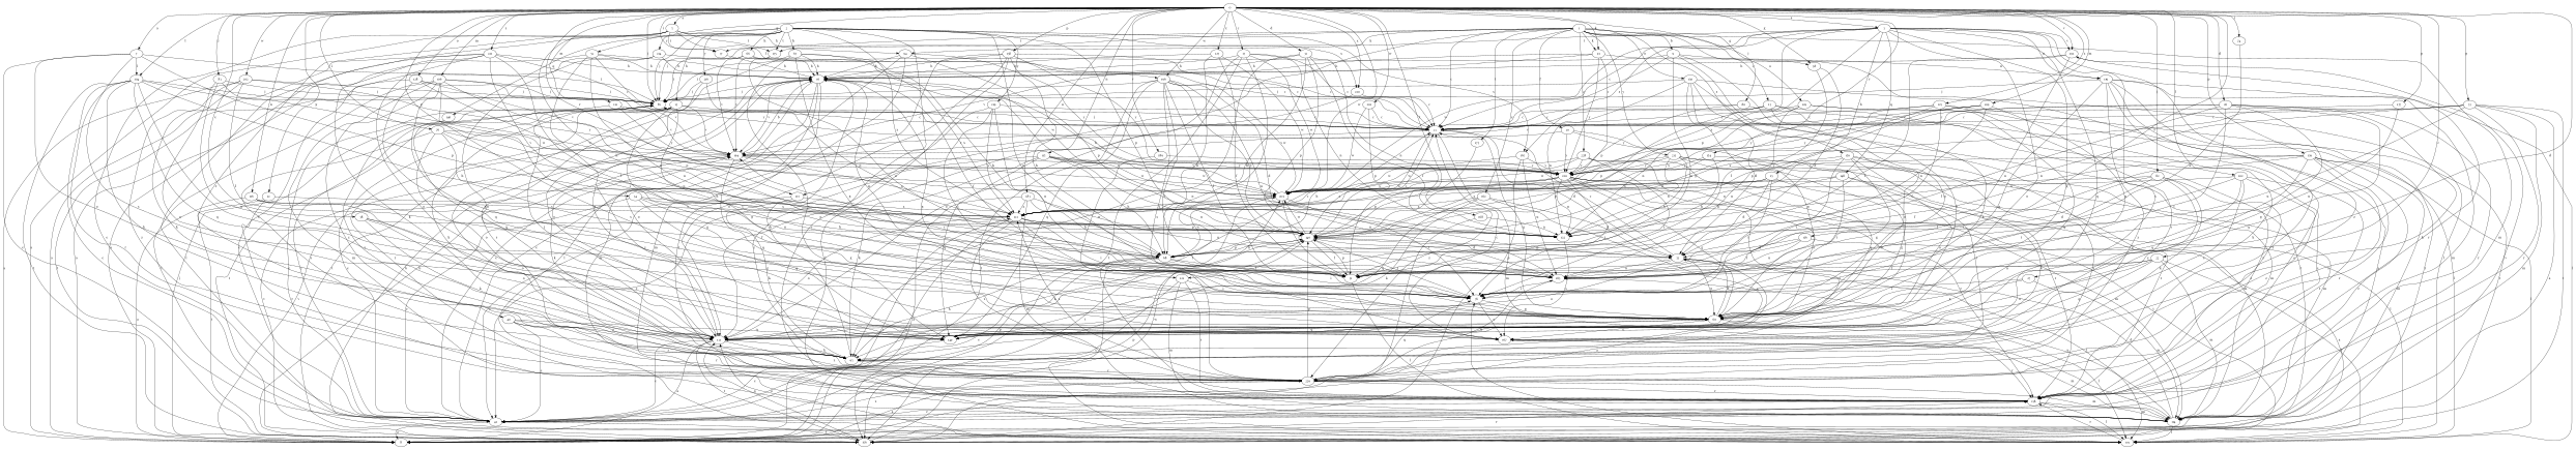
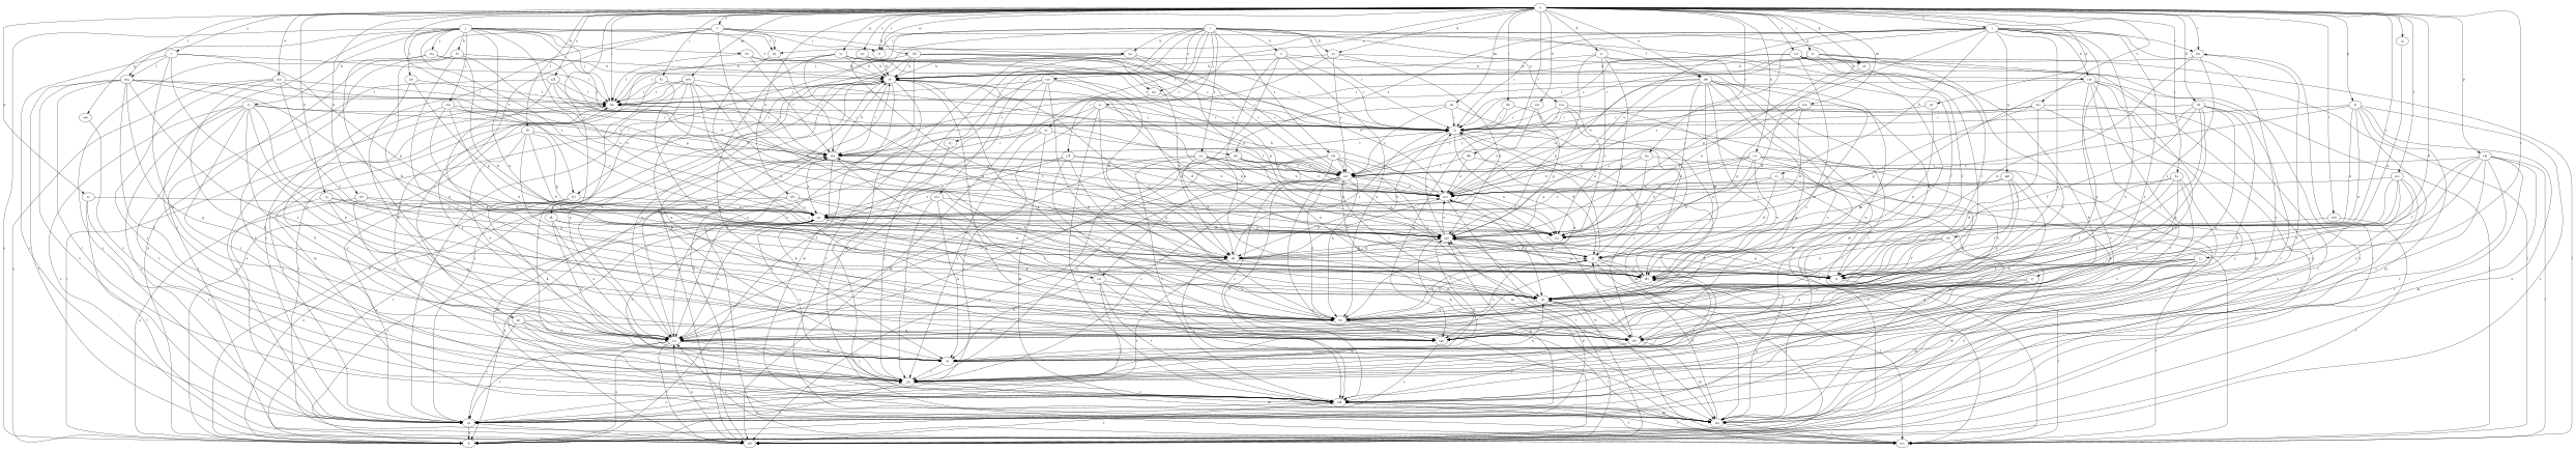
  strict digraph {
    fontname="Playfair Display"
    node [fontname="Playfair Display"]
    edge [fontname="Playfair Display"]
    0
    3
    5
    7
    17
    22
    26
    27
    31
    38
    52
    53
    54
    55
    58
    74
    76
    77
    80
    82
    83
    86
    91
    102
    104
    106
    109
    111
    115
    116
    128
    137
    138
    139
    154
    156
    157
    168
    183
    189
    192
    196
    201
    202
    203
    210
    221
    225
    227
    25
    140
    165
    175
    211
    15
    60
    119
    131
    148
    149
    167
    229
    94
    8
    40
    42
    68
    16
    176
    105
    122
    114
    185
    51
    158
    78
    95
    220
    33
    194
    1
    9
    23
    50
    129
    130
    159
    162
    173
    213
    228
    121
    2
    13
    66
    67
    146
    214
    216
    219
    0 -> 3 [label=a]
    0 -> 5 [label=a]
    0 -> 7 [label=a]
    0 -> 17 [label=c]
    0 -> 22 [label=c]
    0 -> 26 [label=d]
    0 -> 27 [label=d]
    0 -> 31 [label=d]
    0 -> 38 [label=e]
    0 -> 52 [label=g]
    0 -> 53 [label=g]
    0 -> 54 [label=g]
    0 -> 55 [label=g]
    0 -> 58 [label=g]
    0 -> 74 [label=i]
    0 -> 76 [label=i]
    0 -> 77 [label=i]
    0 -> 80 [label=j]
    0 -> 82 [label=j]
    0 -> 83 [label=j]
    0 -> 86 [label=j]
    0 -> 91 [label=k]
    0 -> 102 [label=l]
    0 -> 104 [label=l]
    0 -> 106 [label=m]
    0 -> 109 [label=m]
    0 -> 111 [label=m]
    0 -> 115 [label=n]
    0 -> 116 [label=n]
    0 -> 128 [label=o]
    0 -> 137 [label=p]
    0 -> 138 [label=p]
    0 -> 139 [label=p]
    0 -> 154 [label=r]
    0 -> 156 [label=r]
    0 -> 157 [label=r]
    0 -> 168 [label=t]
    0 -> 183 [label=u]
    0 -> 189 [label=v]
    0 -> 192 [label=v]
    0 -> 196 [label=w]
    0 -> 201 [label=w]
    0 -> 202 [label=w]
-   0 -> 203 [label=w]
+   189 -> 203 [label=w]
    0 -> 210 [label=x]
    0 -> 221 [label=z]
    0 -> 225 [label=z]
    0 -> 227 [label=z]
    3 -> 192 [label=v]
    3 -> 203 [label=w]
    3 -> 25 [label=c]
    3 -> 140 [label=p]
    3 -> 165 [label=s]
    3 -> 175 [label=t]
    3 -> 211 [label=x]
    3 -> 15 [label=b]
    3 -> 60 [label=g]
    3 -> 119 [label=n]
    3 -> 131 [label=o]
    3 -> 148 [label=q]
    3 -> 149 [label=q]
    3 -> 167 [label=s]
    3 -> 229 [label=z]
    5 -> 77 [label=i]
    5 -> 196 [label=l]
    5 -> 175 [label=t]
    5 -> 94 [label=k]
    5 -> 8 [label=a]
    5 -> 40 [label=e]
    5 -> 42 [label=e]
    5 -> 68 [label=h]
    7 -> 86 [label=j]
    7 -> 104 [label=l]
    7 -> 140 [label=p]
    7 -> 131 [label=o]
    7 -> 167 [label=s]
    7 -> 42 [label=e]
    17 -> 203 [label=w]
    17 -> 25 [label=c]
    17 -> 131 [label=o]
    17 -> 16 [label=b]
    17 -> 176 [label=t]
    17 -> 105 [label=l]
    17 -> 122 [label=n]
    22 -> 131 [label=o]
    22 -> 149 [label=q]
    22 -> 105 [label=l]
    22 -> 114 [label=m]
    22 -> 185 [label=u]
    22 -> 51 [label=f]
    26 -> 25 [label=c]
    26 -> 60 [label=g]
    26 -> 149 [label=q]
    26 -> 51 [label=f]
    26 -> 158 [label=r]
    26 -> 78 [label=i]
    26 -> 95 [label=k]
    26 -> 220 [label=y]
    27 -> 60 [label=g]
    27 -> 114 [label=m]
    27 -> 78 [label=i]
    31 -> 140 [label=p]
    31 -> 68 [label=h]
    31 -> 16 [label=b]
    31 -> 122 [label=n]
    31 -> 51 [label=f]
    31 -> 95 [label=w]
    38 -> 60 [label=g]
    38 -> 131 [label=o]
    38 -> 122 [label=n]
    38 -> 95 [label=k]
    52 -> 211 [label=x]
    52 -> 176 [label=t]
    52 -> 158 [label=r]
    53 -> 25 [label=c]
    53 -> 211 [label=x]
    53 -> 8 [label=a]
    53 -> 176 [label=t]
    53 -> 122 [label=n]
    53 -> 114 [label=m]
    53 -> 185 [label=u]
    53 -> 158 [label=r]
    54 -> 211 [label=x]
    54 -> 60 [label=g]
    54 -> 149 [label=q]
    54 -> 42 [label=e]
    54 -> 68 [label=h]
    55 -> 25 [label=c]
    55 -> 149 [label=q]
    55 -> 8 [label=a]
    55 -> 16 [label=b]
    55 -> 185 [label=u]
    55 -> 220 [label=y]
    58 -> 51 [label=f]
    58 -> 33 [label=d]
    74 -> 185 [label=u]
    76 -> 140 [label=p]
    76 -> 60 [label=g]
    76 -> 131 [label=o]
    76 -> 229 [label=z]
    76 -> 68 [label=h]
    76 -> 194 [label=v]
    77 -> 16 [label=b]
    80 -> 25 [label=c]
    80 -> 95 [label=k]
    80 -> 220 [label=y]
    82 -> 203 [label=w]
    82 -> 167 [label=s]
    82 -> 229 [label=z]
    82 -> 78 [label=i]
    82 -> 95 [label=k]
    82 -> 33 [label=d]
    83 -> 86 [label=j]
    83 -> 203 [label=w]
    83 -> 60 [label=g]
    83 -> 131 [label=o]
    86 -> 25 [label=c]
    86 -> 42 [label=e]
    91 -> 140 [label=p]
    91 -> 16 [label=b]
    91 -> 105 [label=l]
    91 -> 220 [label=y]
    91 -> 194 [label=v]
    102 -> 203 [label=w]
    102 -> 60 [label=g]
    102 -> 167 [label=s]
    102 -> 229 [label=z]
    102 -> 51 [label=f]
    102 -> 158 [label=r]
    104 -> 86 [label=j]
    104 -> 203 [label=w]
    104 -> 149 [label=q]
    104 -> 167 [label=s]
    104 -> 42 [label=e]
    104 -> 68 [label=h]
    104 -> 176 [label=t]
    104 -> 158 [label=r]
    104 -> 95 [label=k]
    106 -> 86 [label=j]
    106 -> 140 [label=p]
    106 -> 149 [label=q]
    106 -> 167 [label=s]
    106 -> 229 [label=z]
    106 -> 105 [label=l]
    106 -> 114 [label=m]
    106 -> 194 [label=v]
    109 -> 25 [label=c]
    109 -> 140 [label=p]
    109 -> 211 [label=x]
    109 -> 122 [label=n]
    109 -> 185 [label=u]
    111 -> 25 [label=c]
    111 -> 149 [label=q]
    111 -> 220 [label=y]
    111 -> 194 [label=v]
    115 -> 203 [label=w]
    115 -> 149 [label=q]
    115 -> 42 [label=e]
    115 -> 68 [label=h]
    115 -> 122 [label=n]
    115 -> 185 [label=u]
    115 -> 95 [label=k]
    115 -> 220 [label=y]
    116 -> 211 [label=x]
    116 -> 131 [label=o]
    116 -> 8 [label=a]
    116 -> 51 [label=f]
    128 -> 86 [label=j]
    128 -> 60 [label=g]
    128 -> 176 [label=t]
    128 -> 122 [label=n]
    128 -> 194 [label=v]
    137 -> 25 [label=c]
    137 -> 185 [label=u]
    138 -> 25 [label=c]
    138 -> 131 [label=o]
    138 -> 42 [label=e]
    138 -> 68 [label=h]
    138 -> 16 [label=b]
    138 -> 105 [label=l]
    138 -> 220 [label=y]
    139 -> 149 [label=q]
    139 -> 229 [label=z]
    139 -> 42 [label=e]
    139 -> 105 [label=l]
    139 -> 114 [label=m]
    139 -> 51 [label=f]
    139 -> 158 [label=r]
    139 -> 78 [label=i]
    139 -> 220 [label=y]
    154 -> 140 [label=p]
    154 -> 68 [label=h]
    154 -> 114 [label=m]
    154 -> 220 [label=y]
    156 -> 8 [label=a]
    156 -> 185 [label=u]
    156 -> 51 [label=f]
    156 -> 33 [label=d]
    157 -> 211 [label=x]
    157 -> 42 [label=e]
    157 -> 95 [label=k]
    168 -> 176 [label=t]
    168 -> 122 [label=n]
    183 -> 211 [label=x]
    183 -> 8 [label=a]
    183 -> 68 [label=h]
    183 -> 114 [label=m]
    183 -> 185 [label=u]
    189 -> 229 [label=z]
    189 -> 220 [label=y]
    192 -> 16 [label=b]
    192 -> 185 [label=u]
    192 -> 51 [label=f]
    192 -> 158 [label=r]
    196 -> 86 [label=j]
    196 -> 203 [label=w]
    196 -> 140 [label=p]
    196 -> 149 [label=q]
    196 -> 167 [label=s]
    196 -> 176 [label=t]
    196 -> 185 [label=u]
    196 -> 51 [label=f]
    196 -> 78 [label=i]
    196 -> 33 [label=d]
    201 -> 203 [label=w]
    201 -> 25 [label=c]
    201 -> 140 [label=p]
    202 -> 86 [label=j]
    202 -> 229 [label=z]
    202 -> 8 [label=a]
    202 -> 51 [label=f]
    202 -> 95 [label=k]
    202 -> 220 [label=y]
    203 -> 211 [label=x]
    203 -> 16 [label=b]
    203 -> 176 [label=t]
    203 -> 51 [label=f]
    203 -> 78 [label=i]
    210 -> 25 [label=c]
    210 -> 131 [label=o]
    221 -> 25 [label=c]
    221 -> 131 [label=o]
    221 -> 8 [label=a]
    221 -> 16 [label=b]
    221 -> 105 [label=l]
    221 -> 51 [label=f]
    221 -> 78 [label=i]
    221 -> 95 [label=k]
    225 -> 25 [label=c]
    225 -> 140 [label=p]
    225 -> 167 [label=s]
    225 -> 176 [label=t]
    225 -> 51 [label=f]
    225 -> 220 [label=y]
    227 -> 203 [label=w]
    227 -> 68 [label=h]
    227 -> 16 [label=b]
    227 -> 51 [label=f]
    25 -> 86 [label=j]
    25 -> 60 [label=g]
    25 -> 68 [label=h]
    25 -> 114 [label=m]
    25 -> 33 [label=d]
    25 -> 194 [label=v]
    140 -> 203 [label=w]
    140 -> 25 [label=c]
    140 -> 68 [label=h]
    140 -> 51 [label=f]
    140 -> 78 [label=i]
    140 -> 95 [label=k]
    140 -> 33 [label=d]
    165 -> 203 [label=w]
    165 -> 176 [label=t]
    165 -> 185 [label=u]
    165 -> 220 [label=y]
    175 -> 185 [label=u]
    175 -> 194 [label=v]
    211 -> 140 [label=p]
    211 -> 60 [label=g]
    211 -> 131 [label=o]
    211 -> 229 [label=z]
    211 -> 8 [label=a]
    211 -> 122 [label=n]
    211 -> 78 [label=i]
    15 -> 203 [label=w]
    15 -> 211 [label=x]
    15 -> 105 [label=l]
    15 -> 78 [label=i]
    15 -> 33 [label=d]
    60 -> 131 [label=o]
    60 -> 149 [label=q]
    60 -> 167 [label=s]
    60 -> 105 [label=l]
    60 -> 33 [label=d]
    119 -> 86 [label=j]
    119 -> 60 [label=g]
    119 -> 229 [label=z]
    119 -> 42 [label=e]
    119 -> 176 [label=t]
    119 -> 105 [label=l]
    119 -> 114 [label=m]
    119 -> 158 [label=r]
    131 -> 86 [label=j]
    131 -> 229 [label=z]
    131 -> 8 [label=a]
    131 -> 42 [label=e]
    131 -> 176 [label=t]
    131 -> 95 [label=k]
    131 -> 194 [label=v]
    148 -> 203 [label=w]
    148 -> 60 [label=g]
    148 -> 122 [label=n]
    148 -> 78 [label=i]
    148 -> 95 [label=k]
    149 -> 42 [label=e]
    167 -> 25 [label=c]
    167 -> 114 [label=m]
    167 -> 158 [label=r]
    229 -> 140 [label=p]
    229 -> 211 [label=x]
    229 -> 8 [label=a]
    229 -> 114 [label=m]
    229 -> 185 [label=u]
    229 -> 158 [label=r]
    229 -> 78 [label=q]
    94 -> 140 [label=p]
    94 -> 16 [label=b]
    94 -> 105 [label=l]
    94 -> 114 [label=m]
    94 -> 220 [label=y]
    8 -> 86 [label=j]
    8 -> 192 [label=v]
    8 -> 140 [label=p]
    8 -> 211 [label=x]
    8 -> 16 [label=b]
    8 -> 194 [label=v]
    40 -> 131 [label=o]
    40 -> 149 [label=q]
    40 -> 229 [label=z]
    40 -> 42 [label=e]
    40 -> 158 [label=r]
    42 -> 86 [label=j]
    42 -> 140 [label=p]
    42 -> 229 [label=z]
    42 -> 8 [label=a]
    42 -> 176 [label=t]
    68 -> 203 [label=w]
    68 -> 25 [label=c]
    68 -> 140 [label=p]
    68 -> 42 [label=e]
    68 -> 51 [label=f]
    68 -> 158 [label=r]
    68 -> 78 [label=i]
    68 -> 95 [label=k]
    16 -> 86 [label=j]
    16 -> 60 [label=g]
    16 -> 131 [label=o]
    16 -> 42 [label=e]
    16 -> 176 [label=t]
    16 -> 122 [label=n]
    16 -> 114 [label=m]
    16 -> 51 [label=f]
    16 -> 158 [label=r]
    16 -> 194 [label=v]
    16 -> 121 [label=n]
    176 -> 203 [label=w]
    176 -> 131 [label=o]
    176 -> 16 [label=b]
    176 -> 158 [label=r]
    176 -> 194 [label=v]
    105 -> 131 [label=o]
    105 -> 158 [label=r]
    105 -> 78 [label=i]
    122 -> 167 [label=s]
    114 -> 105 [label=l]
    114 -> 185 [label=u]
    114 -> 33 [label=d]
    185 -> 140 [label=p]
    185 -> 78 [label=i]
    51 -> 140 [label=p]
    51 -> 105 [label=l]
    158 -> 42 [label=e]
    158 -> 105 [label=l]
    158 -> 114 [label=m]
    78 -> 60 [label=g]
    78 -> 167 [label=s]
    78 -> 194 [label=v]
    95 -> 229 [label=z]
    95 -> 16 [label=b]
    220 -> 203 [label=w]
    220 -> 140 [label=p]
    220 -> 211 [label=x]
    220 -> 60 [label=g]
    220 -> 229 [label=z]
    220 -> 176 [label=t]
    220 -> 122 [label=n]
    220 -> 114 [label=m]
    220 -> 158 [label=r]
    220 -> 78 [label=i]
    33 -> 25 [label=c]
    33 -> 140 [label=p]
    33 -> 60 [label=g]
    33 -> 131 [label=o]
    33 -> 8 [label=a]
    33 -> 105 [label=l]
    33 -> 185 [label=u]
    194 -> 203 [label=w]
    194 -> 211 [label=x]
    194 -> 149 [label=q]
    194 -> 16 [label=b]
    194 -> 95 [label=k]
    194 -> 220 [label=y]
    1 -> 58 [label=g]
    1 -> 77 [label=i]
    1 -> 86 [label=j]
    1 -> 91 [label=k]
    1 -> 157 [label=r]
    1 -> 25 [label=c]
    1 -> 94 [label=k]
    1 -> 114 [label=m]
    1 -> 9 [label=b]
    1 -> 23 [label=c]
    1 -> 50 [label=f]
    1 -> 129 [label=o]
    1 -> 130 [label=o]
    1 -> 159 [label=s]
    1 -> 162 [label=s]
    1 -> 173 [label=t]
    1 -> 213 [label=y]
    1 -> 228 [label=z]
    9 -> 86 [label=j]
    9 -> 25 [label=c]
    9 -> 60 [label=g]
    9 -> 119 [label=n]
    9 -> 131 [label=o]
    9 -> 121 [label=n]
    23 -> 25 [label=c]
    23 -> 140 [label=p]
    23 -> 60 [label=g]
    23 -> 42 [label=e]
    23 -> 158 [label=r]
    23 -> 194 [label=v]
    50 -> 229 [label=z]
    50 -> 114 [label=m]
    50 -> 220 [label=y]
    50 -> 194 [label=v]
    129 -> 25 [label=c]
    129 -> 149 [label=q]
    129 -> 105 [label=l]
    129 -> 122 [label=n]
    129 -> 185 [label=u]
    130 -> 86 [label=j]
    130 -> 60 [label=g]
    130 -> 131 [label=o]
    130 -> 8 [label=a]
    130 -> 176 [label=t]
    130 -> 122 [label=n]
    130 -> 33 [label=d]
    159 -> 60 [label=g]
    159 -> 131 [label=o]
    159 -> 229 [label=z]
    159 -> 122 [label=n]
    159 -> 158 [label=r]
    159 -> 78 [label=i]
    159 -> 220 [label=y]
    162 -> 211 [label=x]
    162 -> 149 [label=q]
    162 -> 229 [label=z]
    162 -> 95 [label=k]
    162 -> 33 [label=d]
    173 -> 229 [label=z]
    213 -> 203 [label=w]
    213 -> 131 [label=o]
    213 -> 68 [label=h]
    213 -> 122 [label=n]
    213 -> 114 [label=m]
    213 -> 158 [label=r]
    213 -> 220 [label=y]
    228 -> 203 [label=w]
    228 -> 211 [label=x]
    228 -> 131 [label=o]
    228 -> 149 [label=q]
    228 -> 78 [label=i]
    228 -> 220 [label=y]
    121 -> 42 [label=e]
    121 -> 114 [label=m]
    121 -> 158 [label=r]
    121 -> 78 [label=i]
    2 -> 86 [label=j]
    2 -> 210 [label=x]
    2 -> 140 [label=p]
    2 -> 165 [label=s]
    2 -> 175 [label=t]
    2 -> 211 [label=x]
    2 -> 8 [label=a]
    2 -> 185 [label=u]
    2 -> 158 [label=r]
    2 -> 13 [label=b]
    2 -> 66 [label=h]
    2 -> 67 [label=h]
    2 -> 146 [label=q]
    2 -> 214 [label=y]
    2 -> 216 [label=y]
    2 -> 219 [label=y]
    13 -> 25 [label=c]
    13 -> 60 [label=g]
    13 -> 229 [label=z]
    13 -> 42 [label=e]
    13 -> 176 [label=t]
    13 -> 158 [label=r]
    13 -> 78 [label=i]
    13 -> 95 [label=k]
    13 -> 194 [label=v]
    66 -> 86 [label=j]
    66 -> 25 [label=c]
    66 -> 16 [label=b]
    66 -> 194 [label=v]
    67 -> 211 [label=x]
    67 -> 60 [label=g]
    67 -> 167 [label=s]
    67 -> 68 [label=h]
    67 -> 16 [label=b]
    67 -> 158 [label=r]
    146 -> 229 [label=z]
    214 -> 203 [label=w]
    214 -> 131 [label=o]
    214 -> 42 [label=e]
    214 -> 16 [label=b]
    216 -> 86 [label=j]
    216 -> 140 [label=p]
    216 -> 131 [label=o]
    219 -> 25 [label=c]
    219 -> 211 [label=x]
    219 -> 229 [label=z]
    219 -> 185 [label=u]
    219 -> 78 [label=i]
  }
